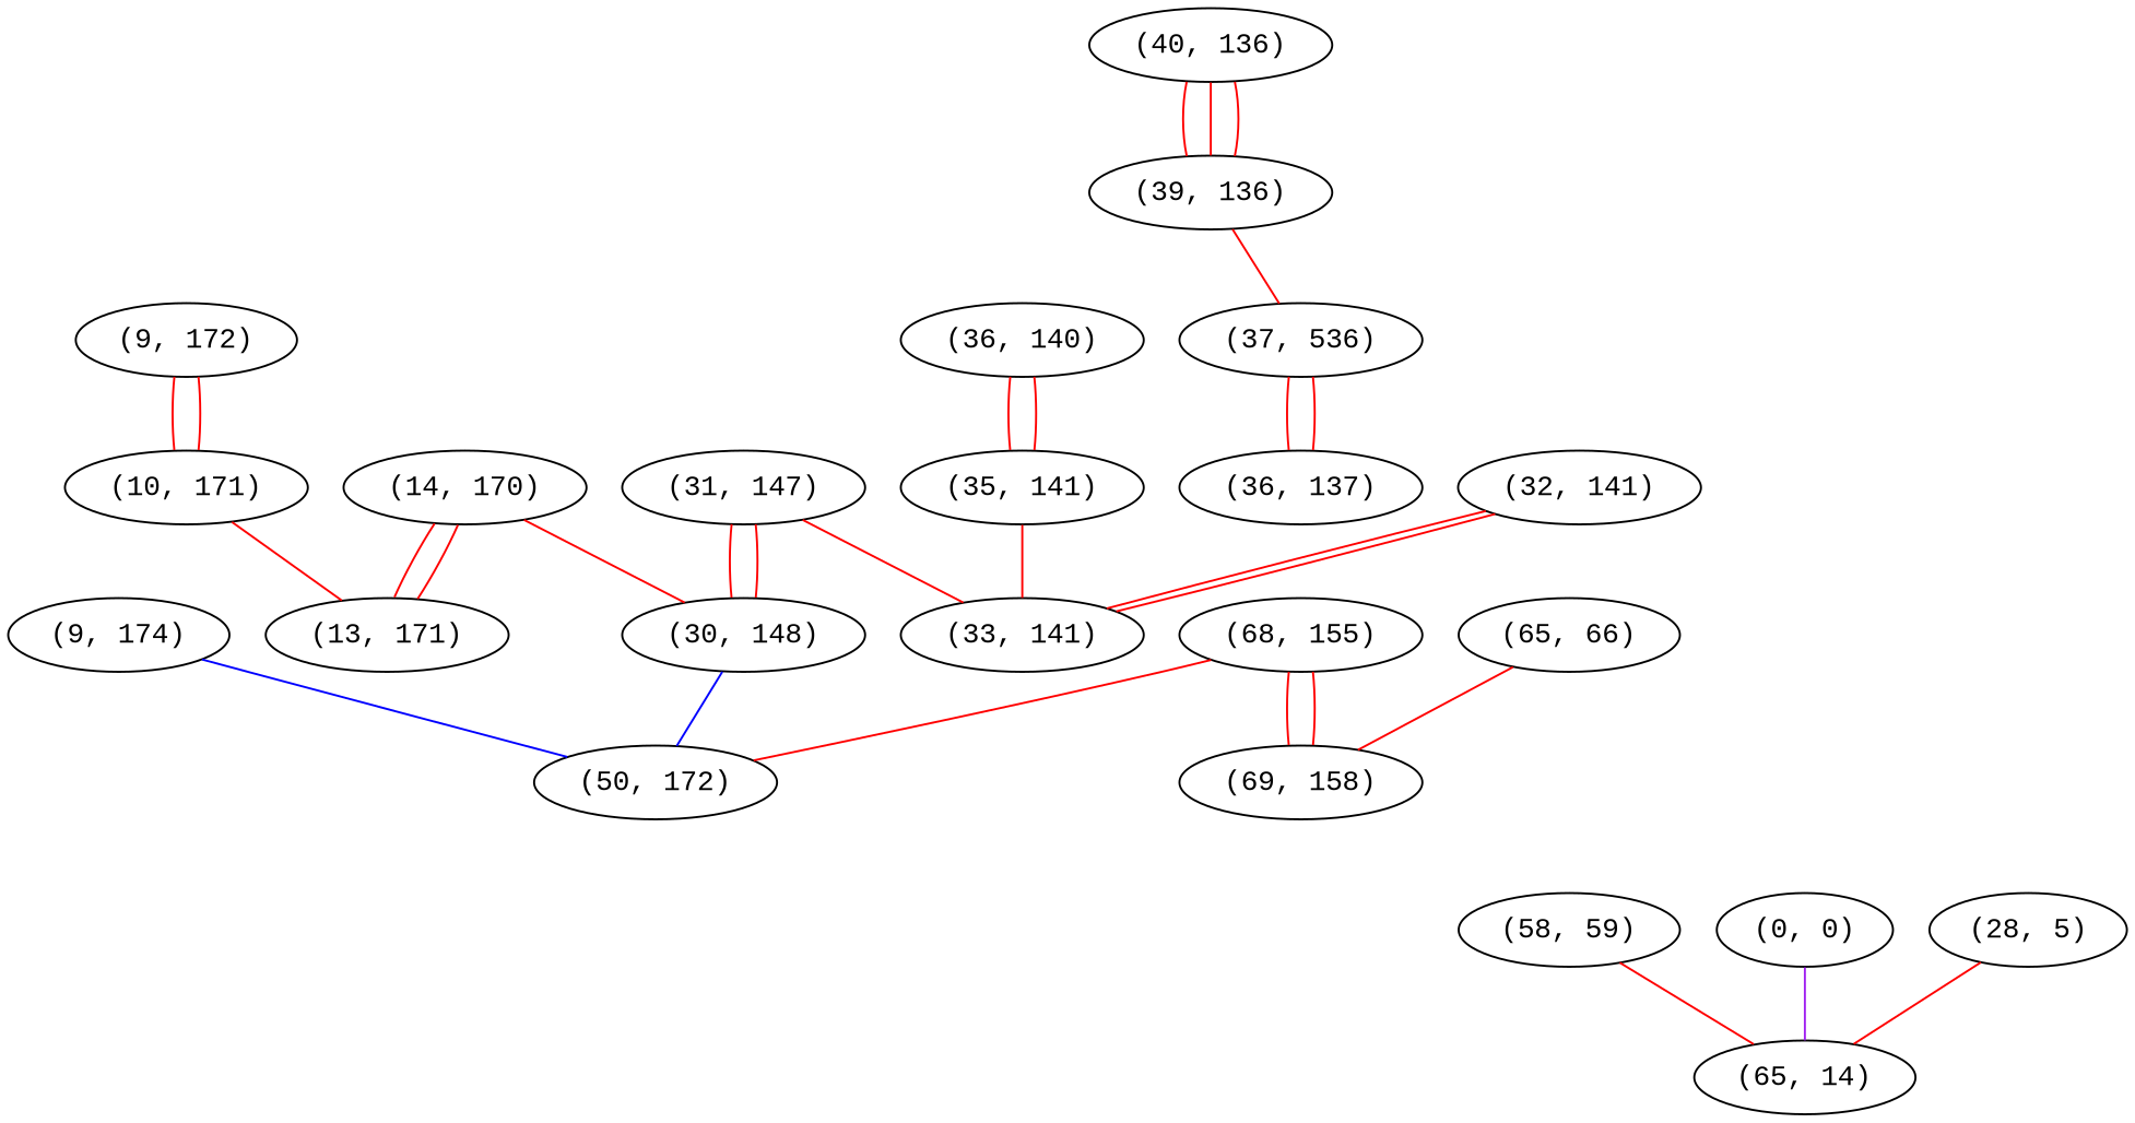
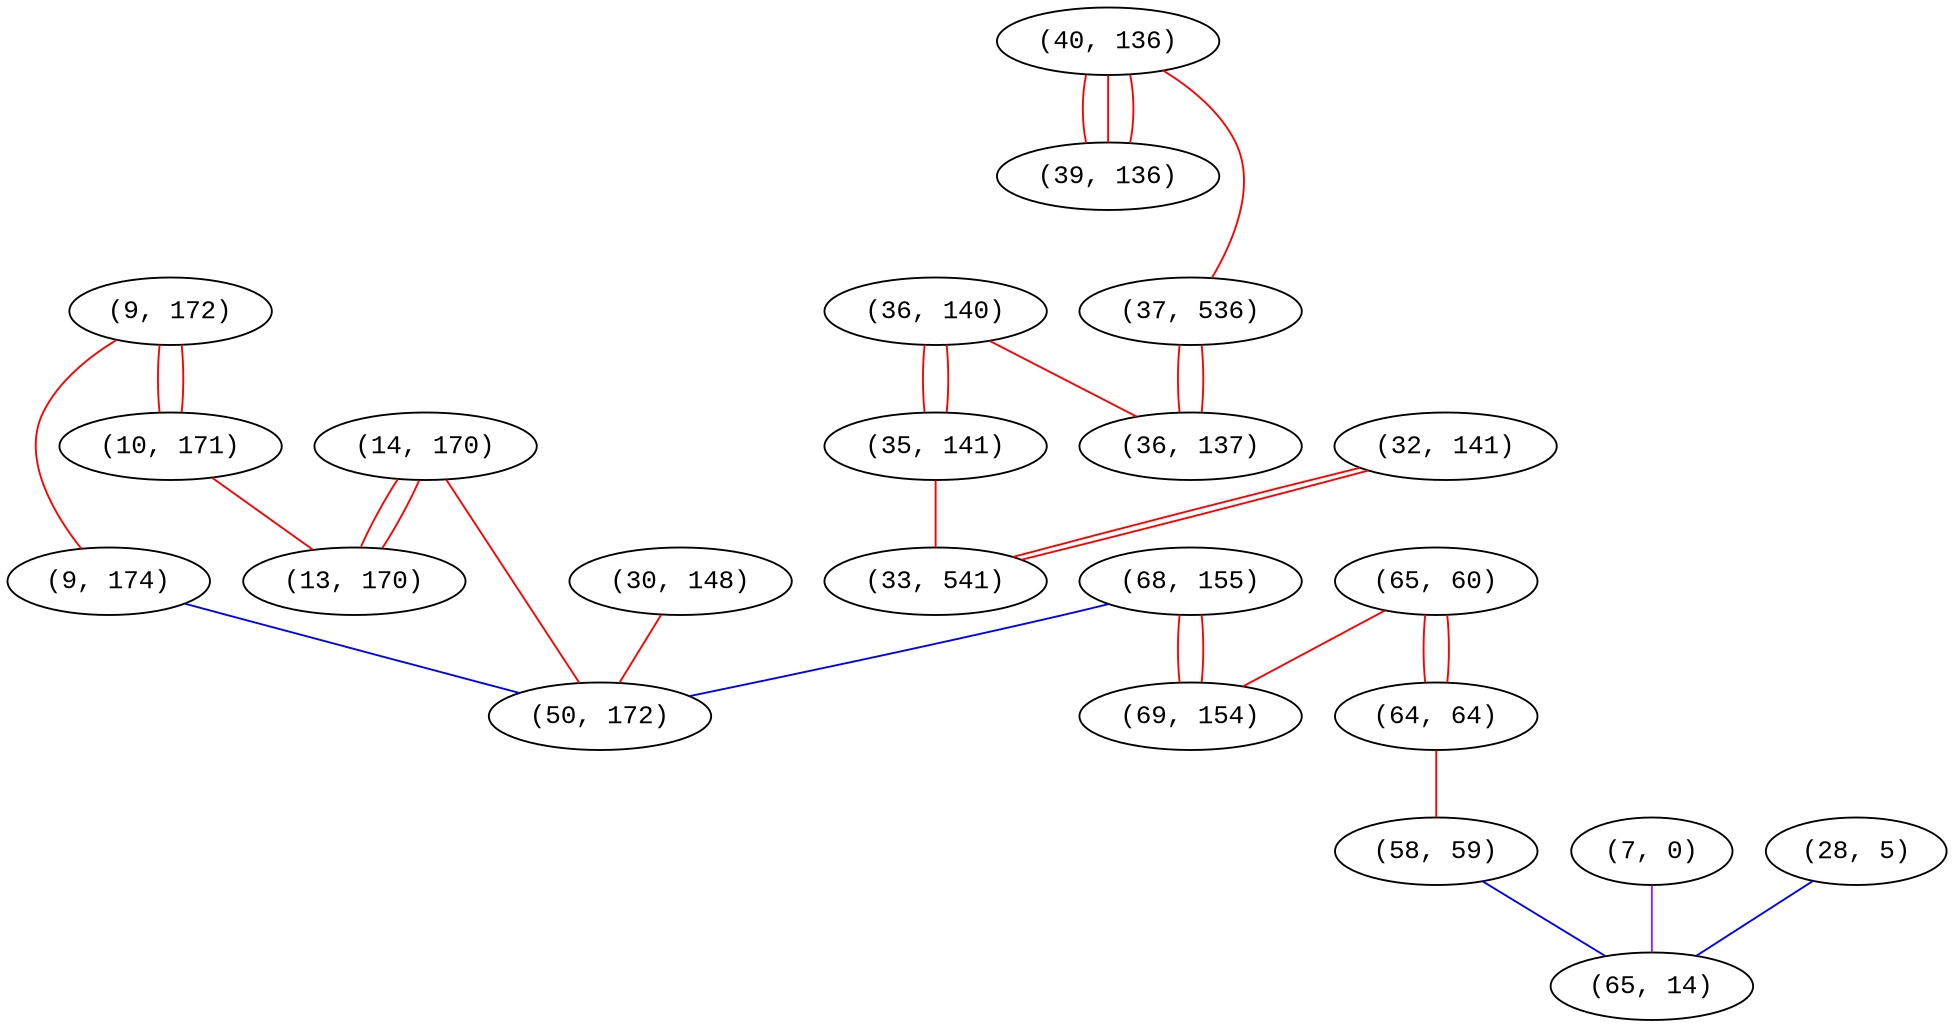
  graph {
    fontname="Liberation Mono"
    node [fontname="Liberation Mono"]
    edge [color=red fontname="Liberation Mono" weight=1]
-   "(31, 147)"
    "(30, 148)"
-   "(33, 141)"
+   "(33, 141)" [label="(33, 541)"]
    "(50, 172)"
    "(32, 141)"
    "(40, 136)"
    "(39, 136)"
    n8 [label="(37, 536)"]
    "(36, 137)"
    "(9, 172)"
    "(10, 171)"
    "(9, 174)"
-   "(13, 171)"
-   "(65, 66)"
-   "(69, 154)" [label="(69, 158)"]
+   "(13, 171)" [label="(13, 170)"]
+   "(65, 66)" [label="(65, 60)"]
+   "(64, 64)"
+   "(69, 154)"
    "(58, 59)"
    "(14, 170)"
-   "(0, 0)"
+   "(0, 0)" [label="(7, 0)"]
    "(65, 14)"
    "(36, 140)"
    "(35, 141)"
    "(28, 5)"
    "(68, 155)"
-   "(31, 147)" -- "(30, 148)"
-   "(31, 147)" -- "(30, 148)"
-   "(31, 147)" -- "(33, 141)"
-   "(30, 148)" -- "(50, 172)" [color=blue weight=3]
+   "(30, 148)" -- "(50, 172)" [weight=3]
    "(32, 141)" -- "(33, 141)"
    "(32, 141)" -- "(33, 141)"
    "(40, 136)" -- "(39, 136)"
    "(40, 136)" -- "(39, 136)"
    "(40, 136)" -- "(39, 136)"
-   "(39, 136)" -- n8
+   "(40, 136)" -- n8
    n8 -- "(36, 137)"
    n8 -- "(36, 137)"
    "(9, 172)" -- "(10, 171)"
    "(9, 172)" -- "(10, 171)"
+   "(9, 172)" -- "(9, 174)"
    "(10, 171)" -- "(13, 171)"
    "(9, 174)" -- "(50, 172)" [color=blue weight=3]
+   "(65, 66)" -- "(64, 64)"
+   "(65, 66)" -- "(64, 64)"
    "(65, 66)" -- "(69, 154)"
-   "(58, 59)" -- "(65, 14)"
-   "(14, 170)" -- "(30, 148)"
+   "(64, 64)" -- "(58, 59)"
+   "(58, 59)" -- "(65, 14)" [color=blue]
+   "(14, 170)" -- "(50, 172)"
    "(14, 170)" -- "(13, 171)"
    "(14, 170)" -- "(13, 171)"
    "(0, 0)" -- "(65, 14)" [color=purple weight=4]
+   "(36, 140)" -- "(36, 137)"
    "(36, 140)" -- "(35, 141)"
    "(36, 140)" -- "(35, 141)"
    "(35, 141)" -- "(33, 141)"
-   "(28, 5)" -- "(65, 14)" [weight=3]
-   "(68, 155)" -- "(50, 172)"
+   "(28, 5)" -- "(65, 14)" [color=blue weight=3]
+   "(68, 155)" -- "(50, 172)" [color=blue]
    "(68, 155)" -- "(69, 154)"
    "(68, 155)" -- "(69, 154)"
  }
